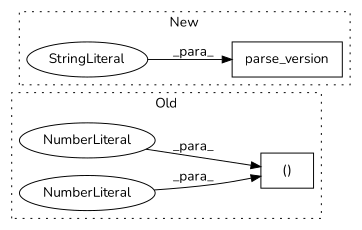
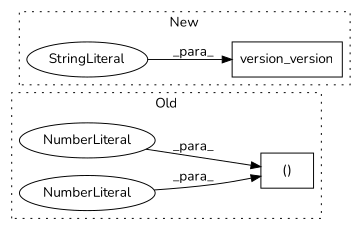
  digraph {
    rankdir=LR
    fontname=Nunito
    node [a=34 l=1 s=4292 shape=ellipse fontname=Nunito]
    edge [fontname=Nunito]
    n1 [a=106 l=43 label="()" shape=box]
    n2 [label=NumberLiteral s=4334]
    n3 [label=NumberLiteral]
-   n4 [a=32 l="14,1" label=parse_version s="3587,3616" shape=box]
+   n4 [a=32 l="14,1" label=version_version s="3587,3616" shape=box]
    n5 [a=45 l=15 label=StringLiteral s=3601]
    subgraph cluster_1 {
      label=Old
      style=dotted
      n1
      n2
      n3
    }
    subgraph cluster_2 {
      label=New
      style=dotted
      n4
      n5
    }
    n2 -> n1 [label=_para_]
    n3 -> n1 [label=_para_]
    n5 -> n4 [label=_para_]
  }
